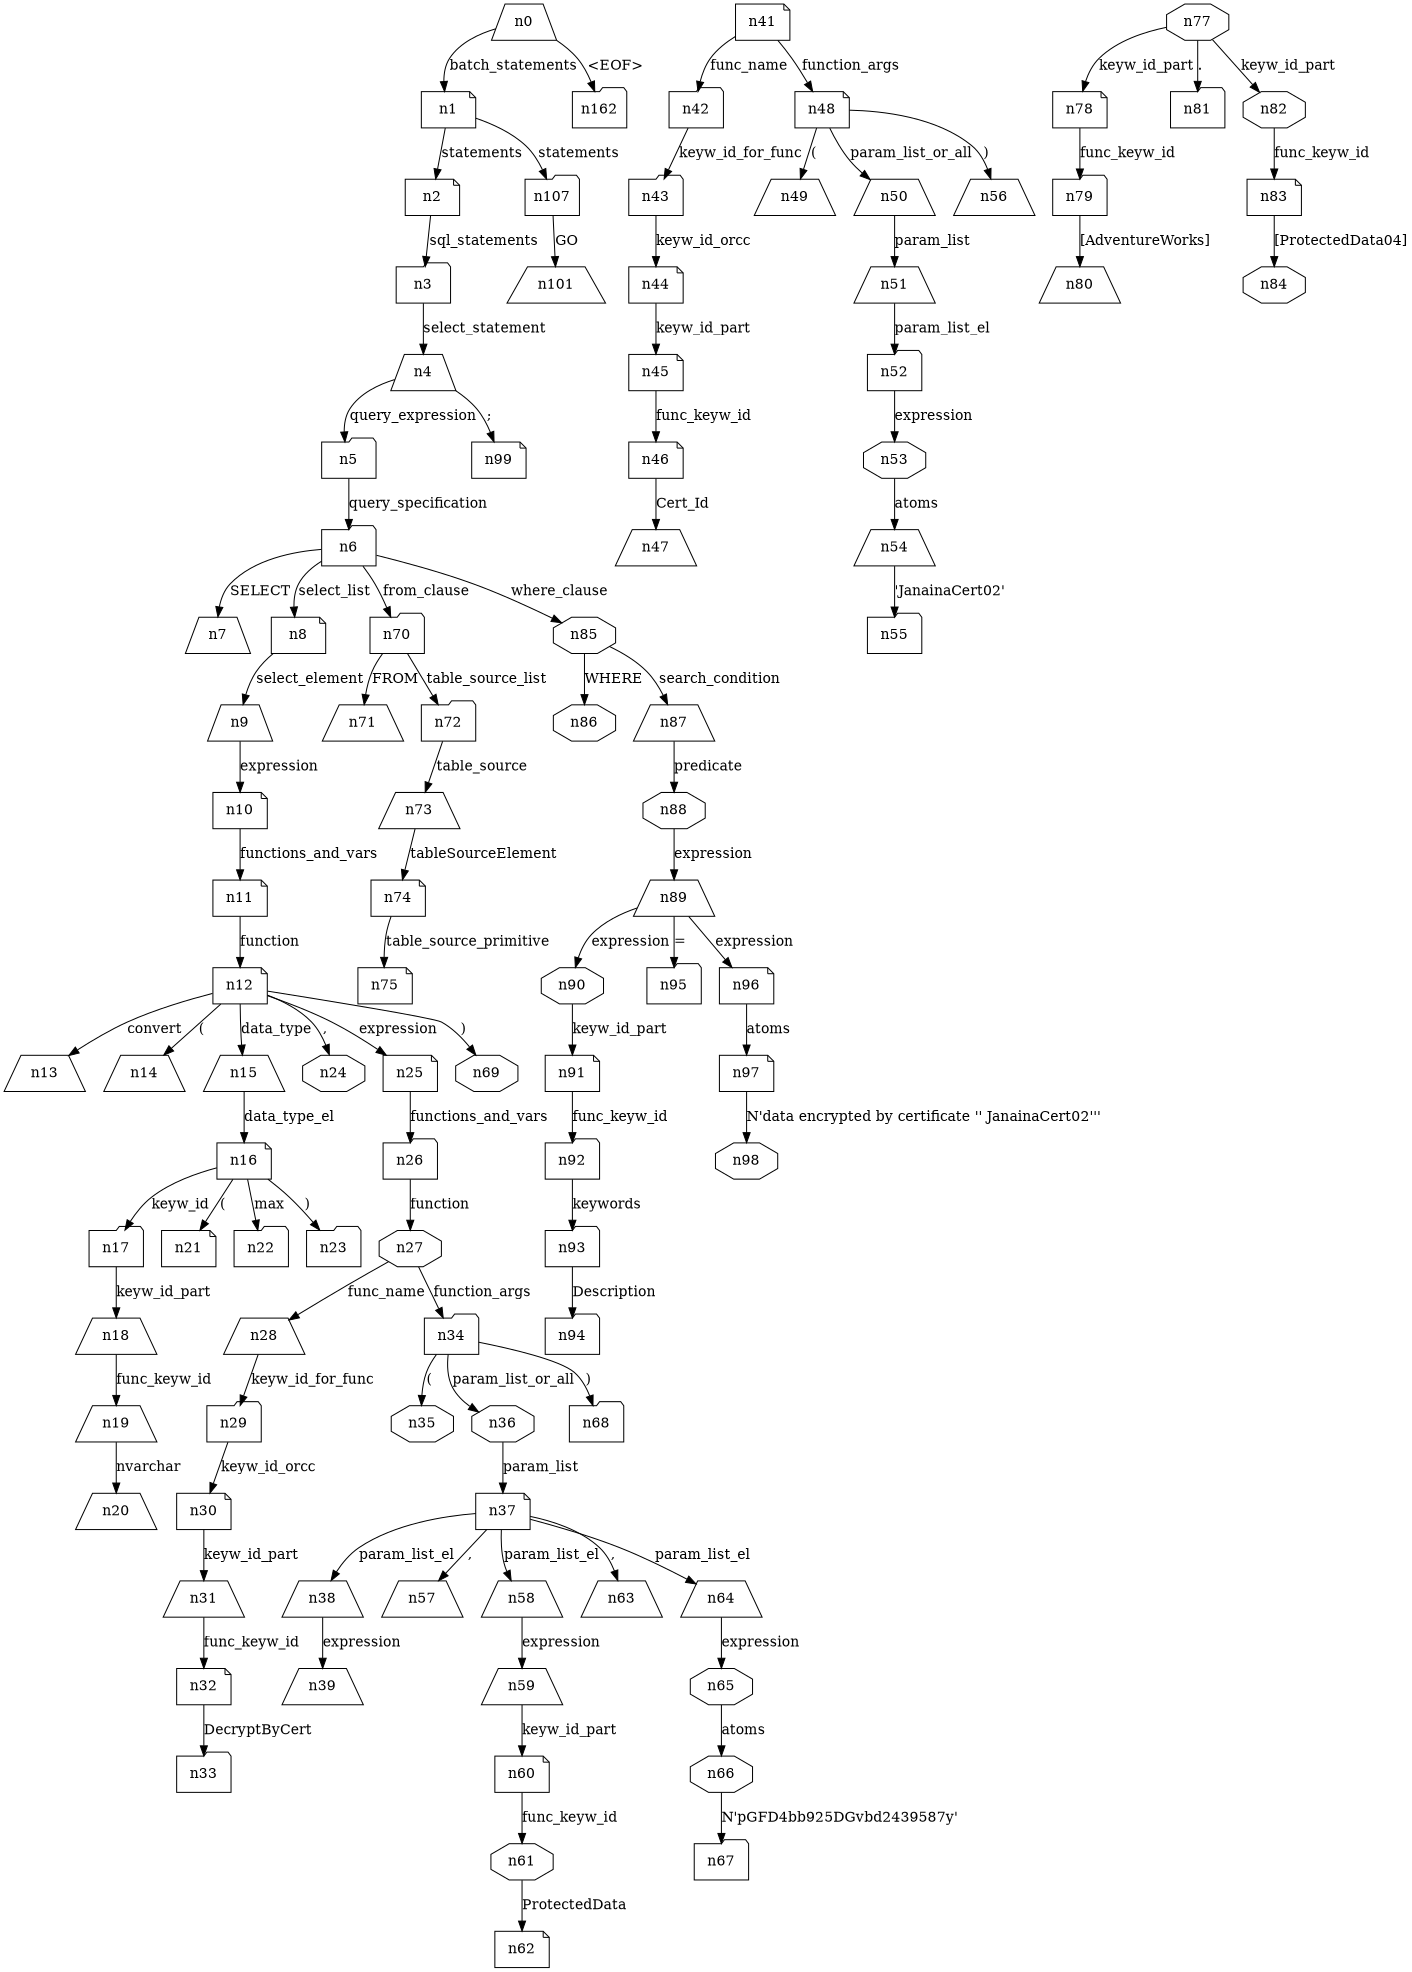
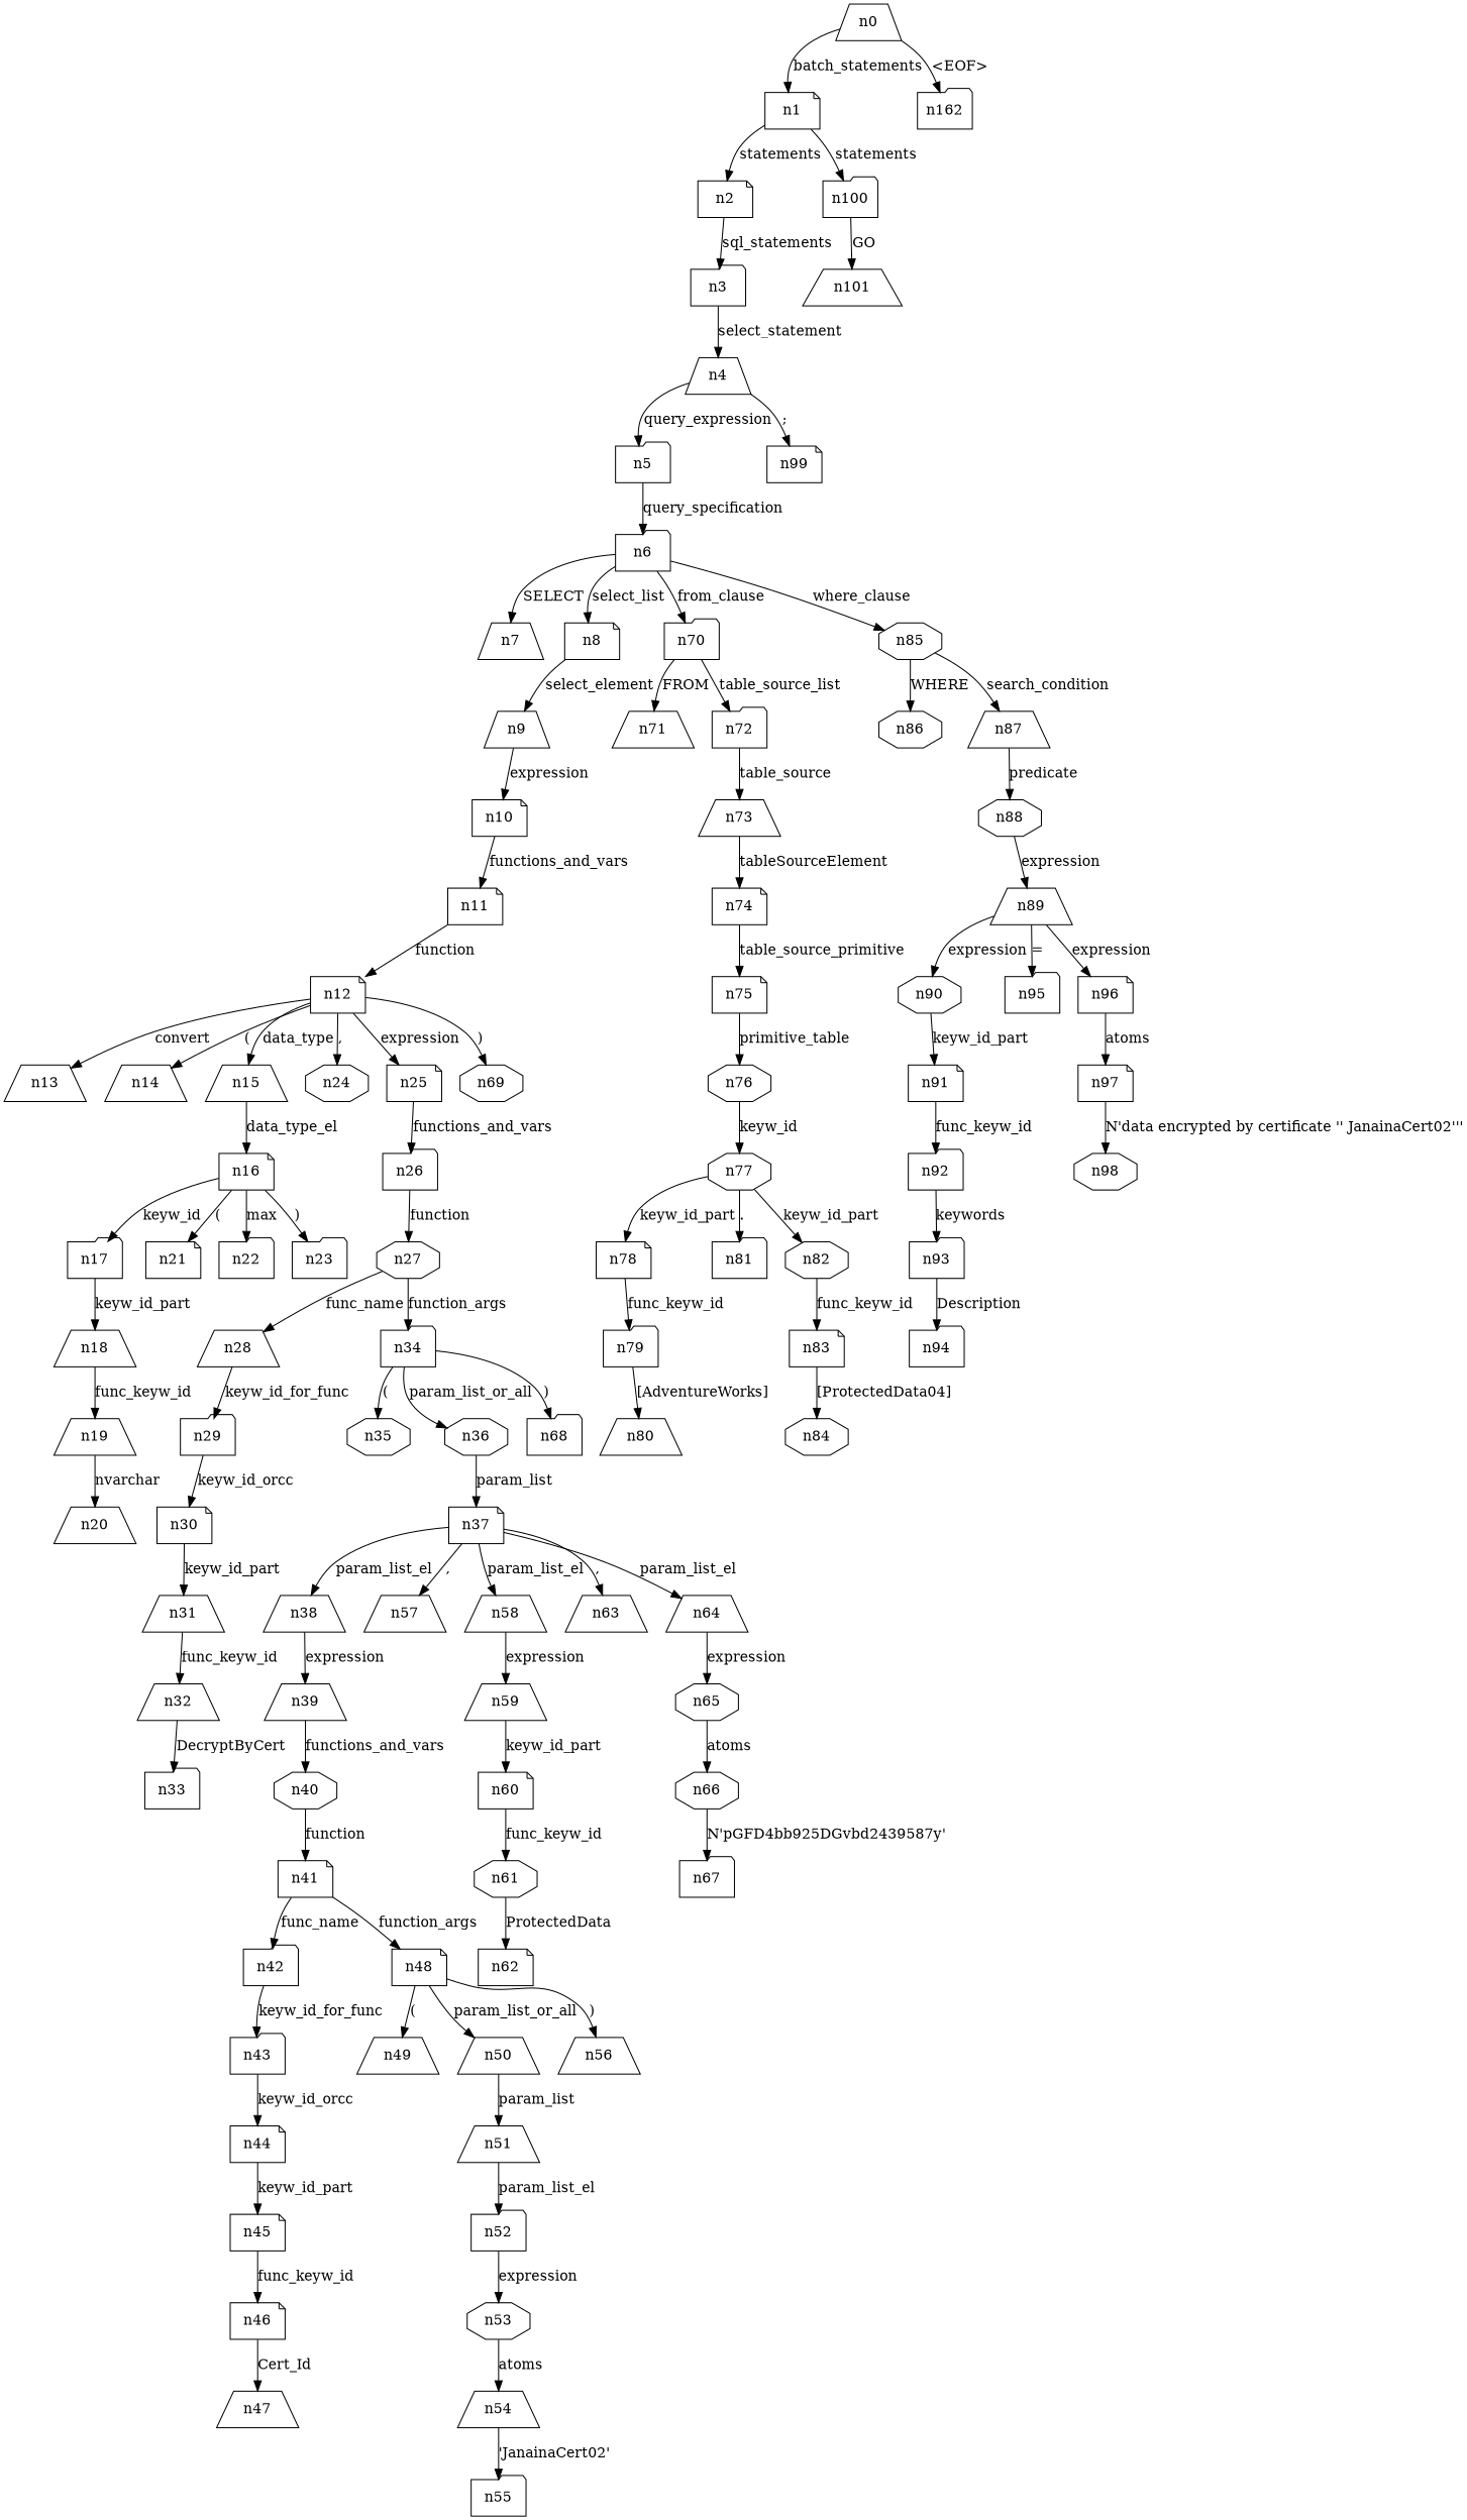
  digraph {
    node [shape=trapezium]
    n1 [shape=note]
    n0
    n102 [label=n162 shape=folder]
    n2 [shape=note]
-   n100 [shape=folder label=n107]
+   n100 [shape=folder]
    n3 [shape=folder]
    n101
    n4
    n5 [shape=folder]
    n99 [shape=note]
    n6 [shape=folder]
    n7
    n8 [shape=note]
    n70 [shape=folder]
    n85 [shape=octagon]
    n9
    n71
    n72 [shape=folder]
    n86 [shape=octagon]
    n87
    n10 [shape=note]
    n11 [shape=note]
    n12 [shape=note]
    n13
    n14
    n15
    n24 [shape=octagon]
    n25 [shape=note]
    n69 [shape=octagon]
    n16 [shape=note]
    n26 [shape=folder]
    n17 [shape=folder]
    n21 [shape=note]
    n22 [shape=folder]
    n23 [shape=folder]
    n18
    n19
    n20
    n27 [shape=octagon]
    n28
    n34 [shape=folder]
    n29 [shape=folder]
    n35 [shape=octagon]
    n36 [shape=octagon]
    n68 [shape=folder]
    n30 [shape=note]
    n31
-   n32 [shape=note]
+   n32
    n33 [shape=folder]
    n37 [shape=note]
    n38
    n57
    n58
    n63
    n64
    n39
    n59
    n65 [shape=octagon]
+   n40 [shape=octagon]
    n41 [shape=note]
    n42 [shape=folder]
    n48 [shape=note]
    n43 [shape=folder]
    n49
    n50
    n56
    n44 [shape=note]
    n45 [shape=note]
    n46 [shape=note]
    n47
    n51
    n52 [shape=folder]
    n53 [shape=octagon]
    n54
    n55 [shape=folder]
    n60 [shape=note]
    n61 [shape=octagon]
    n62 [shape=note]
    n66 [shape=octagon]
    n67 [shape=folder]
    n73
    n74 [shape=note]
    n75 [shape=note]
+   n76 [shape=octagon]
    n77 [shape=octagon]
    n78 [shape=note]
    n81 [shape=folder]
    n82 [shape=octagon]
    n79 [shape=folder]
    n83 [shape=note]
    n80
    n84 [shape=octagon]
    n88 [shape=octagon]
    n89
    n90 [shape=octagon]
    n95 [shape=folder]
    n96 [shape=note]
    n91 [shape=note]
    n97 [shape=note]
    n92 [shape=folder]
    n93 [shape=folder]
    n94 [shape=folder]
    n98 [shape=octagon]
    n1 -> n2 [label=statements]
    n1 -> n100 [label=statements]
    n0 -> n1 [label=batch_statements]
    n0 -> n102 [label="<EOF>"]
    n2 -> n3 [label=sql_statements]
    n100 -> n101 [label=GO]
    n3 -> n4 [label=select_statement]
    n4 -> n5 [label=query_expression]
    n4 -> n99 [label=";"]
    n5 -> n6 [label=query_specification]
    n6 -> n7 [label=SELECT]
    n6 -> n8 [label=select_list]
    n6 -> n70 [label=from_clause]
    n6 -> n85 [label=where_clause]
    n8 -> n9 [label=select_element]
    n70 -> n71 [label=FROM]
    n70 -> n72 [label=table_source_list]
    n85 -> n86 [label=WHERE]
    n85 -> n87 [label=search_condition]
    n9 -> n10 [label=expression]
    n72 -> n73 [label=table_source]
    n87 -> n88 [label=predicate]
    n10 -> n11 [label=functions_and_vars]
    n11 -> n12 [label=function]
    n12 -> n13 [label=convert]
    n12 -> n14 [label="("]
    n12 -> n15 [label=data_type]
    n12 -> n24 [label=","]
    n12 -> n25 [label=expression]
    n12 -> n69 [label=")"]
    n15 -> n16 [label=data_type_el]
    n25 -> n26 [label=functions_and_vars]
    n16 -> n17 [label=keyw_id]
    n16 -> n21 [label="("]
    n16 -> n22 [label=max]
    n16 -> n23 [label=")"]
    n26 -> n27 [label=function]
    n17 -> n18 [label=keyw_id_part]
    n18 -> n19 [label=func_keyw_id]
    n19 -> n20 [label=nvarchar]
    n27 -> n28 [label=func_name]
    n27 -> n34 [label=function_args]
    n28 -> n29 [label=keyw_id_for_func]
    n34 -> n35 [label="("]
    n34 -> n36 [label=param_list_or_all]
    n34 -> n68 [label=")"]
    n29 -> n30 [label=keyw_id_orcc]
    n36 -> n37 [label=param_list]
    n30 -> n31 [label=keyw_id_part]
    n31 -> n32 [label=func_keyw_id]
    n32 -> n33 [label=DecryptByCert]
    n37 -> n38 [label=param_list_el]
    n37 -> n57 [label=","]
    n37 -> n58 [label=param_list_el]
    n37 -> n63 [label=","]
    n37 -> n64 [label=param_list_el]
    n38 -> n39 [label=expression]
    n58 -> n59 [label=expression]
    n64 -> n65 [label=expression]
+   n39 -> n40 [label=functions_and_vars]
    n59 -> n60 [label=keyw_id_part]
    n65 -> n66 [label=atoms]
+   n40 -> n41 [label=function]
    n41 -> n42 [label=func_name]
    n41 -> n48 [label=function_args]
    n42 -> n43 [label=keyw_id_for_func]
    n48 -> n49 [label="("]
    n48 -> n50 [label=param_list_or_all]
    n48 -> n56 [label=")"]
    n43 -> n44 [label=keyw_id_orcc]
    n50 -> n51 [label=param_list]
    n44 -> n45 [label=keyw_id_part]
    n45 -> n46 [label=func_keyw_id]
    n46 -> n47 [label=Cert_Id]
    n51 -> n52 [label=param_list_el]
    n52 -> n53 [label=expression]
    n53 -> n54 [label=atoms]
    n54 -> n55 [label="'JanainaCert02'"]
    n60 -> n61 [label=func_keyw_id]
    n61 -> n62 [label=ProtectedData]
    n66 -> n67 [label="N'pGFD4bb925DGvbd2439587y'"]
    n73 -> n74 [label=tableSourceElement]
    n74 -> n75 [label=table_source_primitive]
+   n75 -> n76 [label=primitive_table]
+   n76 -> n77 [label=keyw_id]
    n77 -> n78 [label=keyw_id_part]
    n77 -> n81 [label="."]
    n77 -> n82 [label=keyw_id_part]
    n78 -> n79 [label=func_keyw_id]
    n82 -> n83 [label=func_keyw_id]
    n79 -> n80 [label="[AdventureWorks]"]
    n83 -> n84 [label="[ProtectedData04]"]
    n88 -> n89 [label=expression]
    n89 -> n90 [label=expression]
    n89 -> n95 [label="="]
    n89 -> n96 [label=expression]
    n90 -> n91 [label=keyw_id_part]
    n96 -> n97 [label=atoms]
    n91 -> n92 [label=func_keyw_id]
    n97 -> n98 [label="N'data encrypted by certificate '' JanainaCert02'''"]
    n92 -> n93 [label=keywords]
    n93 -> n94 [label=Description]
  }
